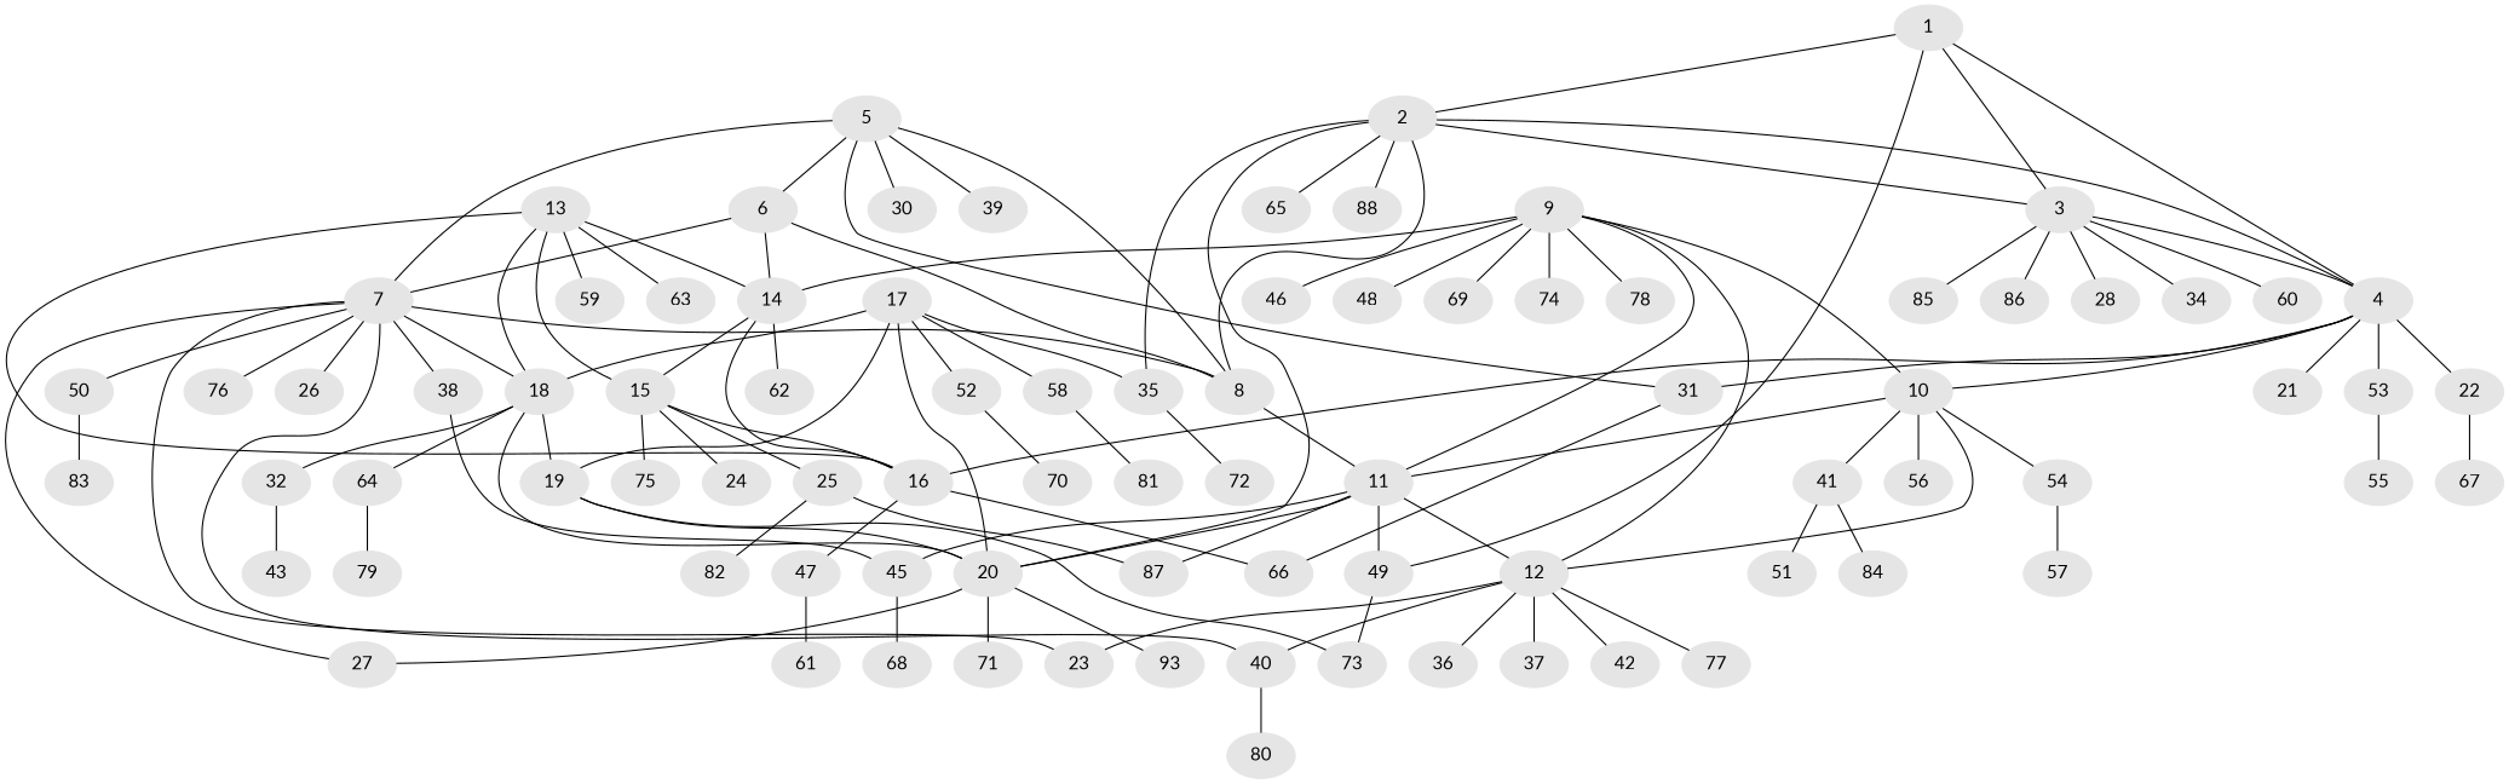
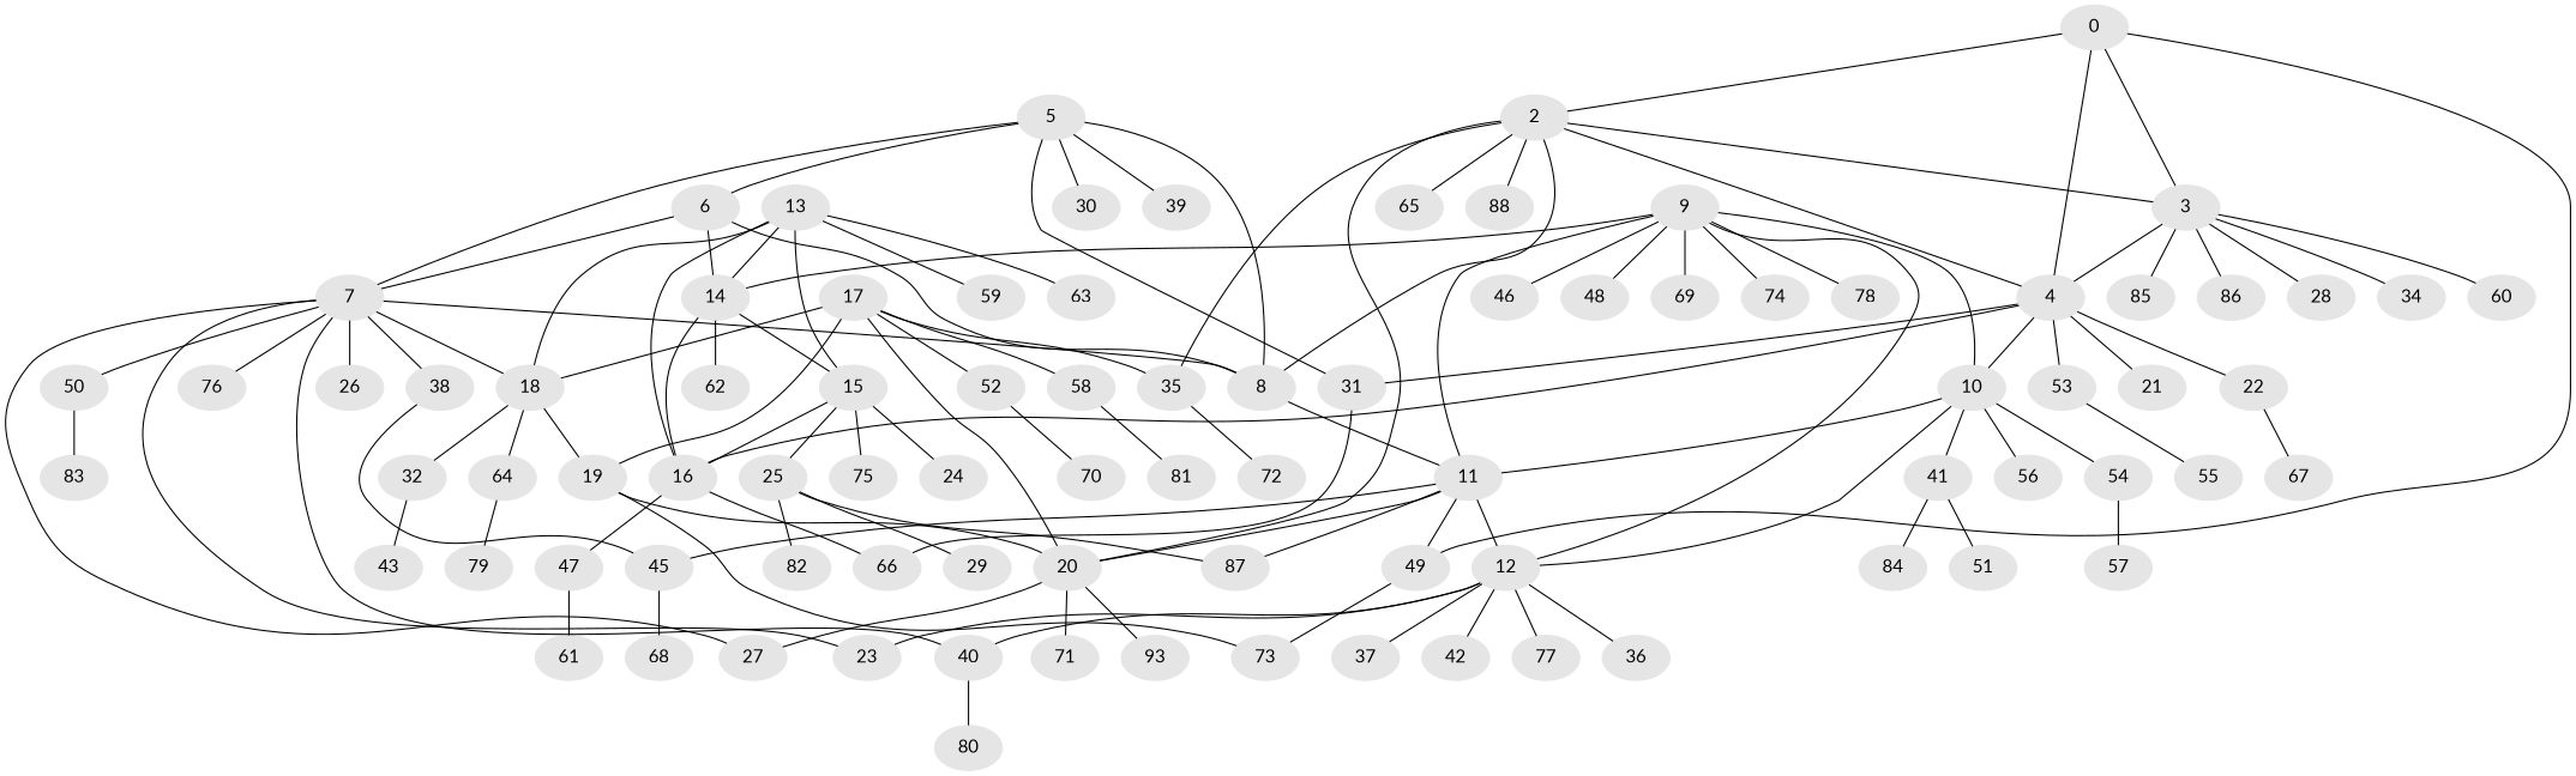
  graph {
    fontname=Lato
    node [color=gray90 fontname=Lato style=filled]
    edge [fontname=Lato]
-   1
+   1 [label=0]
    2
    3
    4
    49
    8
    20
    35
    65
    88
    28
    34
    60
    85
    86
    10
    16
    21
    22
    31
    53
    73
    11
    27
    n25 [label=93]
    71
    72
    12
    41
    54
    56
    47
    66
    67
    55
    5
    6
    7
    30
    39
    14
    18
    23
    26
    38
    40
    50
    76
    15
    62
    19
    32
    64
    45
    80
    83
    87
    9
    46
    48
    69
    74
    78
    36
    37
    42
    77
    51
    84
    57
    68
    13
    59
    63
    24
    25
    75
+   29
    82
    61
    17
    52
    58
    70
    81
    43
    79
    1 -- 2
    1 -- 3
    1 -- 4
    1 -- 49
    2 -- 3
    2 -- 4
    2 -- 8
    2 -- 20
    2 -- 35
    2 -- 65
    2 -- 88
    3 -- 4
    3 -- 28
    3 -- 34
    3 -- 60
    3 -- 85
    3 -- 86
    4 -- 10
    4 -- 16
    4 -- 21
    4 -- 22
    4 -- 31
    4 -- 53
    49 -- 73
    8 -- 11
    20 -- 27
    20 -- n25
    20 -- 71
    35 -- 72
    10 -- 11
    10 -- 12
    10 -- 41
    10 -- 54
    10 -- 56
    16 -- 47
    16 -- 66
    22 -- 67
    31 -- 66
    53 -- 55
    11 -- 49
    11 -- 20
    11 -- 12
    11 -- 45
    11 -- 87
    12 -- 23
    12 -- 40
    12 -- 36
    12 -- 37
    12 -- 42
    12 -- 77
    41 -- 51
    41 -- 84
    54 -- 57
    47 -- 61
    5 -- 8
    5 -- 31
    5 -- 6
    5 -- 7
    5 -- 30
    5 -- 39
    6 -- 8
    6 -- 7
    6 -- 14
    7 -- 8
    7 -- 27
    7 -- 18
    7 -- 23
    7 -- 26
    7 -- 38
    7 -- 40
    7 -- 50
    7 -- 76
    14 -- 16
    14 -- 15
    14 -- 62
-   18 -- 20
    18 -- 19
    18 -- 32
    18 -- 64
    38 -- 45
    40 -- 80
    50 -- 83
    15 -- 16
    15 -- 24
    15 -- 25
    15 -- 75
    19 -- 20
    19 -- 73
    32 -- 43
    64 -- 79
    45 -- 68
    9 -- 10
    9 -- 11
    9 -- 12
    9 -- 14
    9 -- 46
    9 -- 48
    9 -- 69
    9 -- 74
    9 -- 78
    13 -- 16
    13 -- 14
    13 -- 18
    13 -- 15
    13 -- 59
    13 -- 63
    25 -- 87
+   25 -- 29
    25 -- 82
    17 -- 20
    17 -- 35
    17 -- 18
    17 -- 19
    17 -- 52
    17 -- 58
    52 -- 70
    58 -- 81
  }
